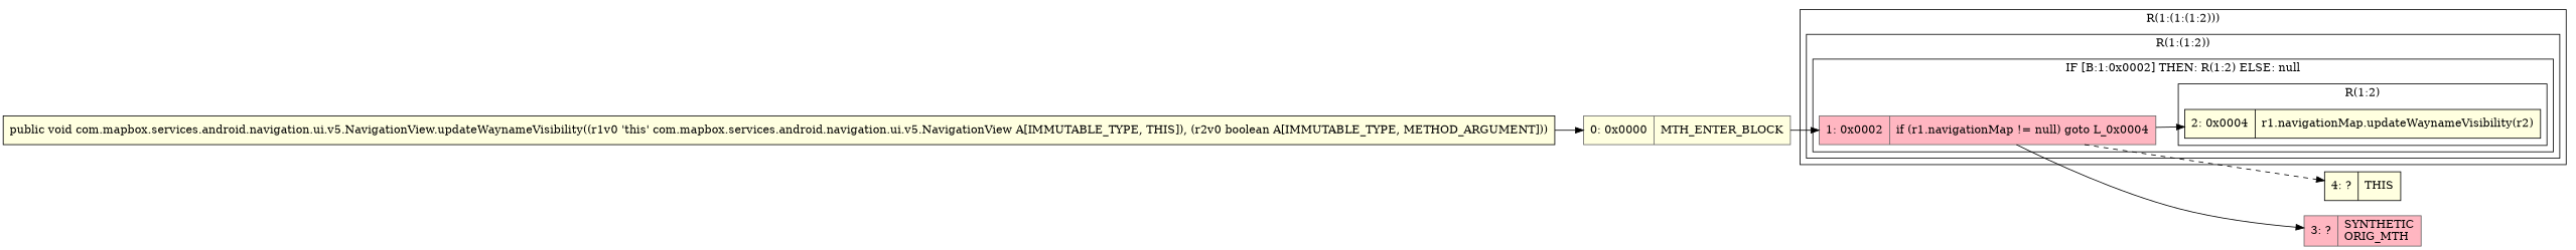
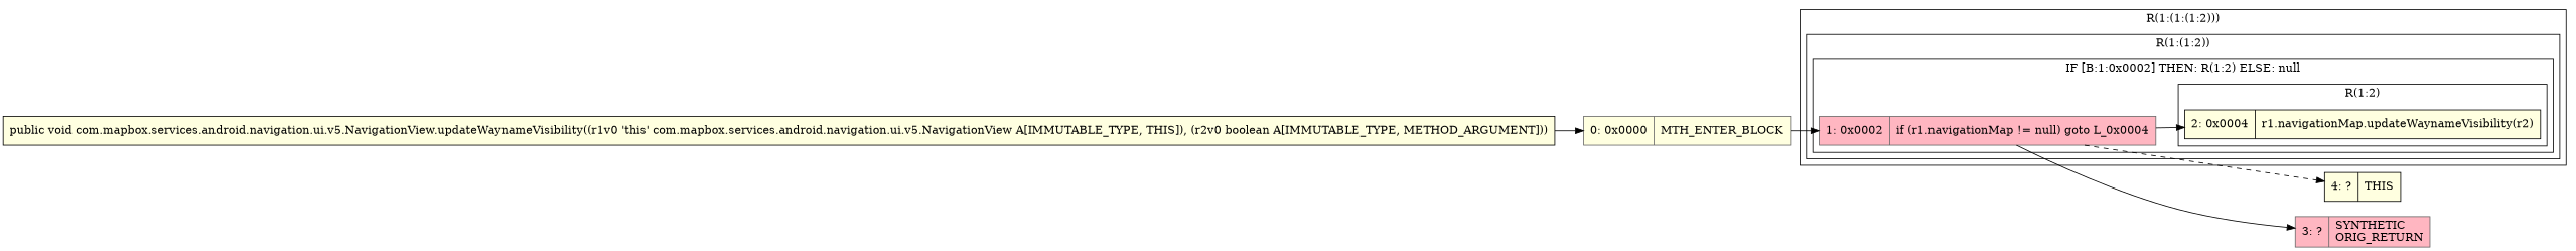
  digraph {
    rankdir=LR
    node [color=black fillcolor=lightyellow shape=record style=filled]
    n1 [label="{2\:\ 0x0004|r1.navigationMap.updateWaynameVisibility(r2)\l}"]
    n2 [color=gray40 fillcolor=lightpink label="{1\:\ 0x0002|if (r1.navigationMap != null) goto L_0x0004\l}"]
    n3 [label="{4\:\ ?|THIS\l}"]
-   n4 [color=gray40 fillcolor=lightpink label="{3\:\ ?|SYNTHETIC\lORIG_MTH\l}"]
+   n4 [color=gray40 fillcolor=lightpink label="{3\:\ ?|SYNTHETIC\lORIG_RETURN\l}"]
    n5 [color=gray40 label="{0\:\ 0x0000|MTH_ENTER_BLOCK\l}"]
    n6 [label="{public void com.mapbox.services.android.navigation.ui.v5.NavigationView.updateWaynameVisibility((r1v0 'this' com.mapbox.services.android.navigation.ui.v5.NavigationView A[IMMUTABLE_TYPE, THIS]), (r2v0 boolean A[IMMUTABLE_TYPE, METHOD_ARGUMENT])) }"]
    subgraph cluster_1 {
      label="R(1:(1:(1:2)))"
      subgraph cluster_2 {
        label="R(1:(1:2))"
        subgraph cluster_3 {
          label="IF [B:1:0x0002] THEN: R(1:2) ELSE: null"
          n2
          subgraph cluster_4 {
            label="R(1:2)"
            n1
          }
        }
      }
    }
    n2 -> n1
    n2 -> n3 [style=dashed]
    n2 -> n4
    n5 -> n2
    n6 -> n5
  }
